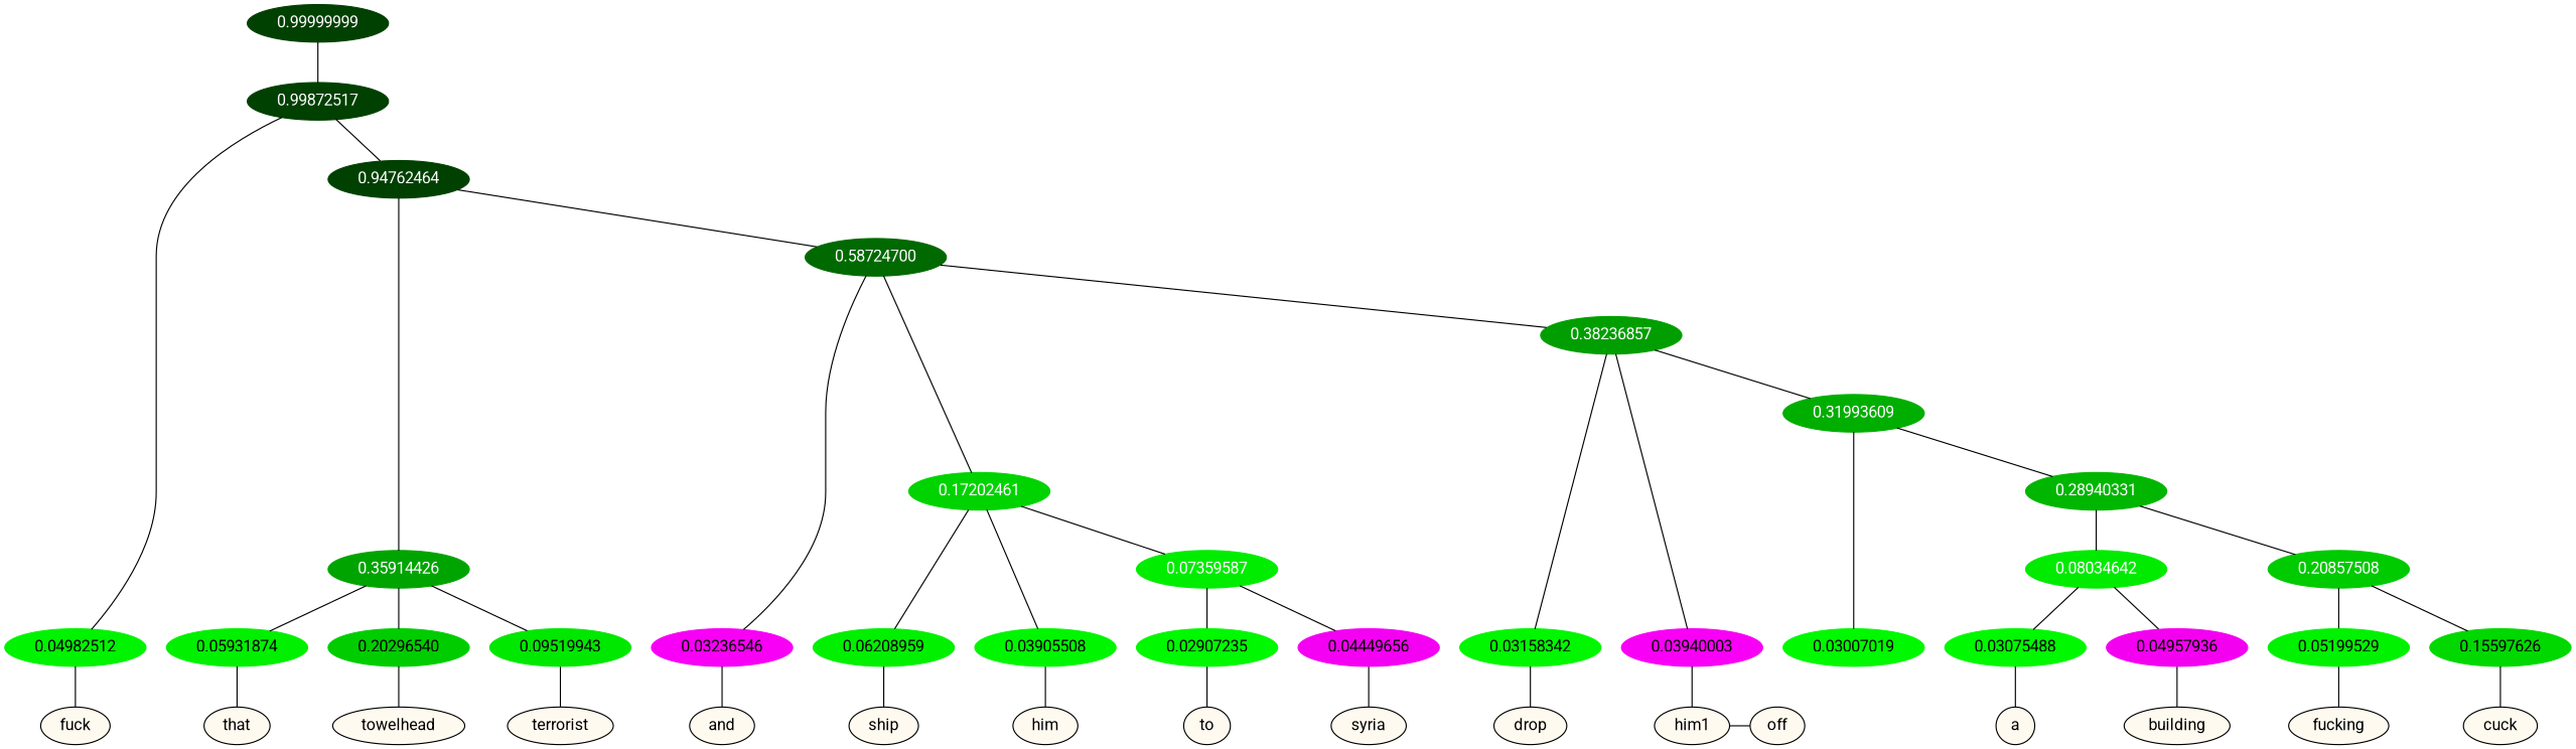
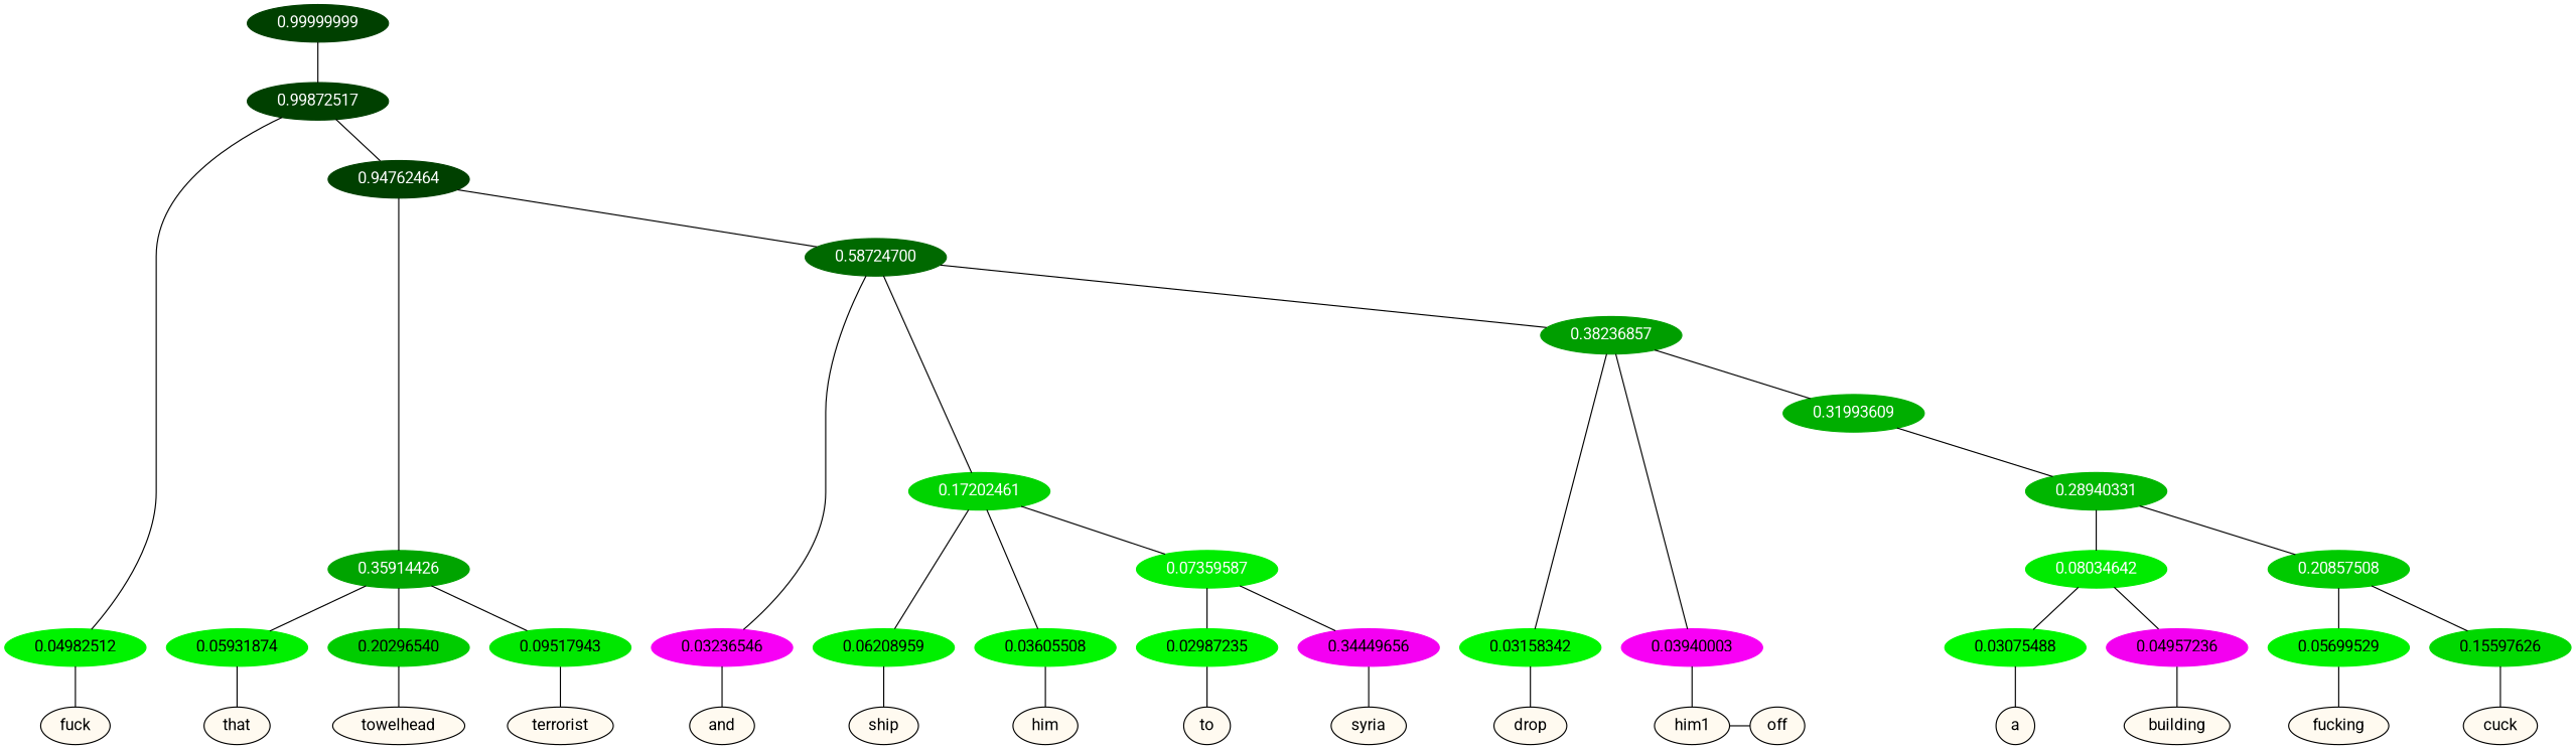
  graph {
    fontname=Roboto
    node [color=black fontname=Roboto format=png nodesep=0.001 ordering=out overlap_scaling=0.01 ranksep=0.001 style=filled]
    edge [fontname=Roboto]
    n1 [fillcolor=floralwhite height=0.15 label=fuck style="filled,solid" width=0.15]
    n2 [fillcolor=floralwhite height=0.15 label=that style="filled,solid" width=0.15]
    n3 [fillcolor=floralwhite height=0.15 label=towelhead style="filled,solid" width=0.15]
    n4 [fillcolor=floralwhite height=0.15 label=terrorist style="filled,solid" width=0.15]
    n5 [fillcolor=floralwhite height=0.15 label=ship style="filled,solid" width=0.15]
    n6 [fillcolor=floralwhite height=0.15 label=him style="filled,solid" width=0.15]
    n7 [fillcolor=floralwhite height=0.15 label=to style="filled,solid" width=0.15]
    n8 [fillcolor=floralwhite height=0.15 label=syria style="filled,solid" width=0.15]
    n9 [fillcolor=floralwhite height=0.15 label=and style="filled,solid" width=0.15]
    n10 [fillcolor=floralwhite height=0.15 label=drop style="filled,solid" width=0.15]
    n11 [fillcolor=floralwhite height=0.15 label=him1 style="filled,solid" width=0.15]
    n12 [fillcolor=floralwhite height=0.15 label=off style="filled,solid" width=0.15]
    n13 [fillcolor=floralwhite height=0.15 label=a style="filled,solid" width=0.15]
    n14 [fillcolor=floralwhite height=0.15 label=building style="filled,solid" width=0.15]
    n15 [fillcolor=floralwhite height=0.15 label=fucking style="filled,solid" width=0.15]
    n16 [fillcolor=floralwhite height=0.15 label=cuck style="filled,solid" width=0.15]
    n17 [color="0.334 1.000 0.950" fontcolor=black height=0.15 label=0.04982512 width=0.15]
    n18 [color="0.334 1.000 0.941" fontcolor=black height=0.15 label=0.05931874 width=0.15]
    n19 [color="0.334 1.000 0.797" fontcolor=black height=0.15 label=0.20296540 width=0.15]
-   n20 [color="0.334 1.000 0.905" fontcolor=black height=0.15 label=0.09519943 width=0.15]
+   n20 [color="0.334 1.000 0.905" fontcolor=black height=0.15 label=0.09517943 width=0.15]
    n21 [color="0.334 1.000 0.938" fontcolor=black height=0.15 label=0.06208959 width=0.15]
-   n22 [color="0.334 1.000 0.964" fontcolor=black height=0.15 label=0.03905508 width=0.15]
-   n23 [color="0.334 1.000 0.971" fontcolor=black height=0.15 label=0.02907235 width=0.15]
-   n24 [color="0.835 1.000 0.956" fontcolor=black height=0.15 label=0.04449656 width=0.15]
+   n22 [color="0.334 1.000 0.964" fontcolor=black height=0.15 label=0.03605508 width=0.15]
+   n23 [color="0.334 1.000 0.971" fontcolor=black height=0.15 label=0.02987235 width=0.15]
+   n24 [color="0.835 1.000 0.956" fontcolor=black height=0.15 label=0.34449656 width=0.15]
    n25 [color="0.835 1.000 0.968" fontcolor=black height=0.15 label=0.03236546 width=0.15]
    n26 [color="0.334 1.000 0.968" fontcolor=black height=0.15 label=0.03158342 width=0.15]
    n27 [color="0.835 1.000 0.970" fontcolor=black height=0.15 label=0.03940003 width=0.15]
-   n28 [color="0.334 1.000 0.970" fontcolor=black height=0.15 label=0.03007019 width=0.15]
    n29 [color="0.334 1.000 0.969" fontcolor=black height=0.15 label=0.03075488 width=0.15]
-   n30 [color="0.835 1.000 0.950" fontcolor=black height=0.15 label=0.04957936 width=0.15]
-   n31 [color="0.334 1.000 0.948" fontcolor=black height=0.15 label=0.05199529 width=0.15]
+   n30 [color="0.835 1.000 0.950" fontcolor=black height=0.15 label=0.04957236 width=0.15]
+   n31 [color="0.334 1.000 0.948" fontcolor=black height=0.15 label=0.05699529 width=0.15]
    n32 [color="0.334 1.000 0.844" fontcolor=black height=0.15 label=0.15597626 width=0.15]
    n33 [color="0.334 1.000 0.250" fontcolor=grey99 height=0.15 label=0.99999999 width=0.15]
    n34 [color="0.334 1.000 0.250" fontcolor=grey99 height=0.15 label=0.99872517 width=0.15]
    n35 [color="0.334 1.000 0.250" fontcolor=grey99 height=0.15 label=0.94762464 width=0.15]
    n36 [color="0.334 1.000 0.641" fontcolor=grey99 height=0.15 label=0.35914426 width=0.15]
    n37 [color="0.334 1.000 0.413" fontcolor=grey99 height=0.15 label=0.58724700 width=0.15]
    n38 [color="0.334 1.000 0.828" fontcolor=grey99 height=0.15 label=0.17202461 width=0.15]
    n39 [color="0.334 1.000 0.618" fontcolor=grey99 height=0.15 label=0.38236857 width=0.15]
    n40 [color="0.334 1.000 0.926" fontcolor=grey99 height=0.15 label=0.07359587 width=0.15]
    n41 [color="0.334 1.000 0.680" fontcolor=grey99 height=0.15 label=0.31993609 width=0.15]
    n42 [color="0.334 1.000 0.711" fontcolor=grey99 height=0.15 label=0.28940331 width=0.15]
    n43 [color="0.334 1.000 0.920" fontcolor=grey99 height=0.15 label=0.08034642 width=0.15]
    n44 [color="0.334 1.000 0.791" fontcolor=grey99 height=0.15 label=0.20857508 width=0.15]
    subgraph sub_1 {
      rank=same
      n1
      n2
      n3
      n4
      n5
      n6
      n7
      n8
      n9
      n10
      n11
      n12
      n13
      n14
      n15
      n16
    }
    subgraph sub_2 {
      rank=same
      n17
      n18
      n19
      n20
      n21
      n22
      n23
      n24
      n25
      n26
      n27
-     n28
      n29
      n30
      n31
      n32
    }
    n11 -- n12
    n17 -- n1
    n18 -- n2
    n19 -- n3
    n20 -- n4
    n21 -- n5
    n22 -- n6
    n23 -- n7
    n24 -- n8
    n25 -- n9
    n26 -- n10
    n27 -- n11
    n29 -- n13
    n30 -- n14
    n31 -- n15
    n32 -- n16
    n33 -- n34
    n34 -- n17
    n34 -- n35
    n35 -- n36
    n35 -- n37
    n36 -- n18
    n36 -- n19
    n36 -- n20
    n37 -- n25
    n37 -- n38
    n37 -- n39
    n38 -- n21
    n38 -- n22
    n38 -- n40
    n39 -- n26
    n39 -- n27
    n39 -- n41
    n40 -- n23
    n40 -- n24
-   n41 -- n28
    n41 -- n42
    n42 -- n43
    n42 -- n44
    n43 -- n29
    n43 -- n30
    n44 -- n31
    n44 -- n32
  }
